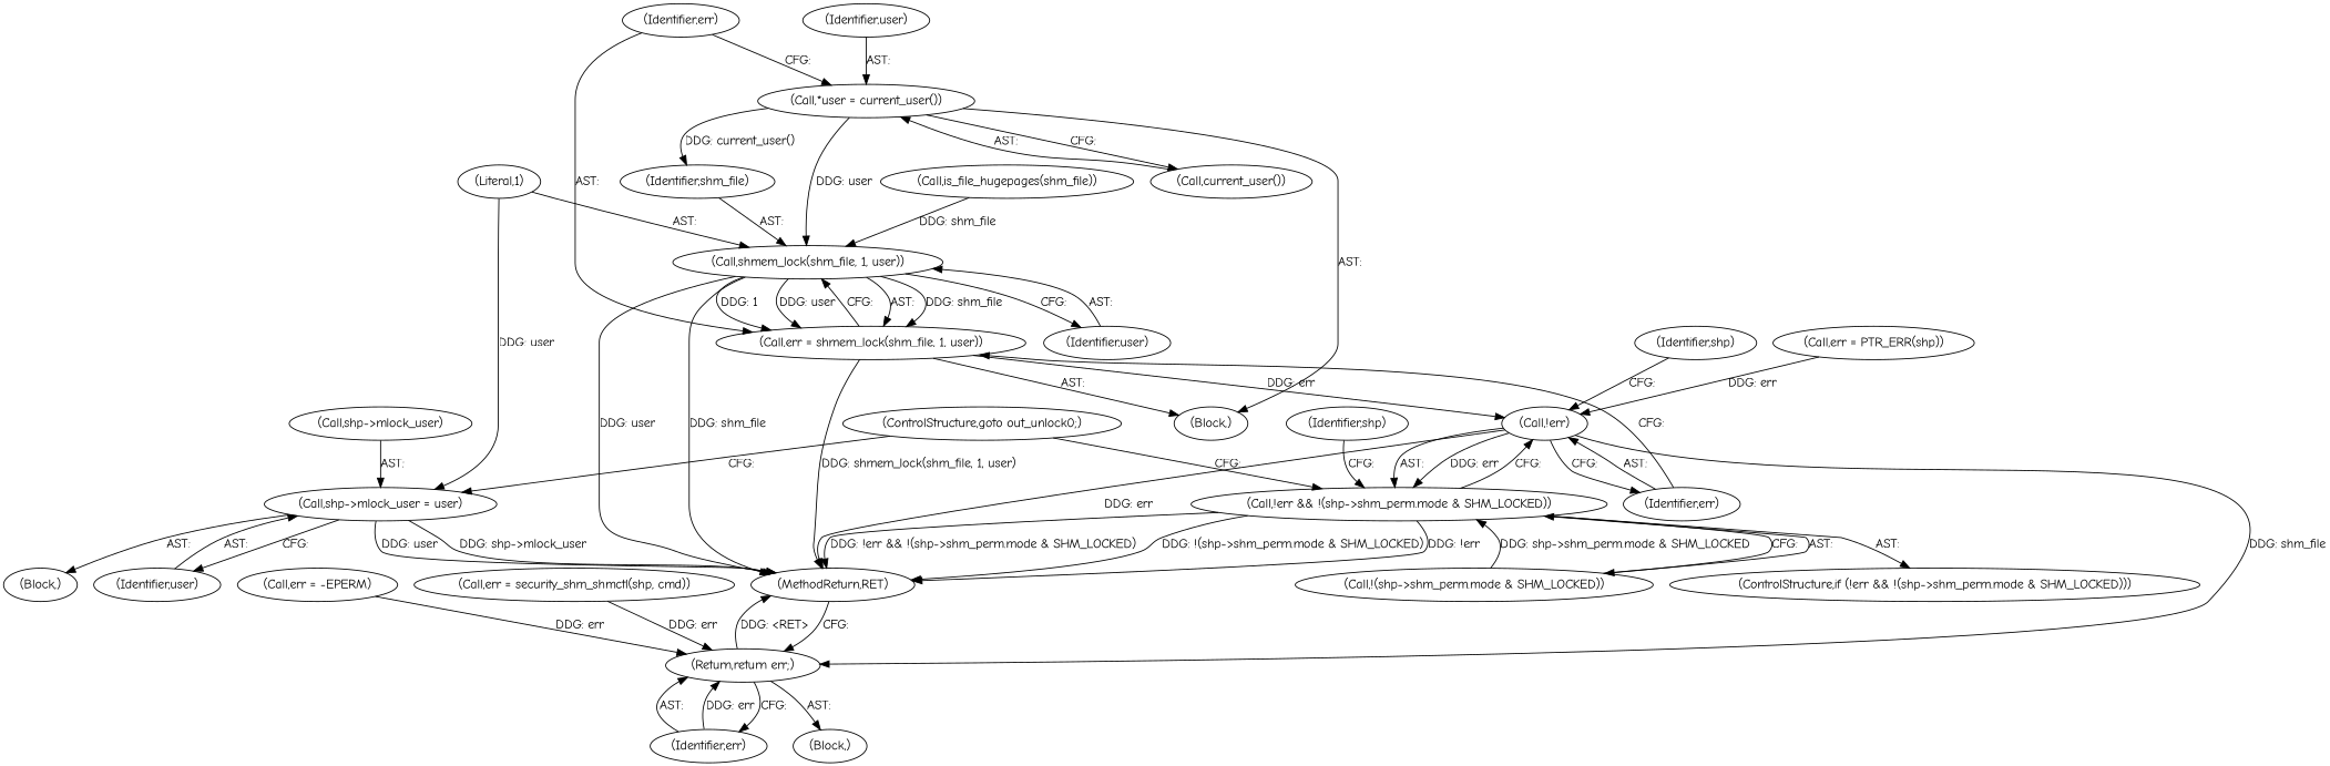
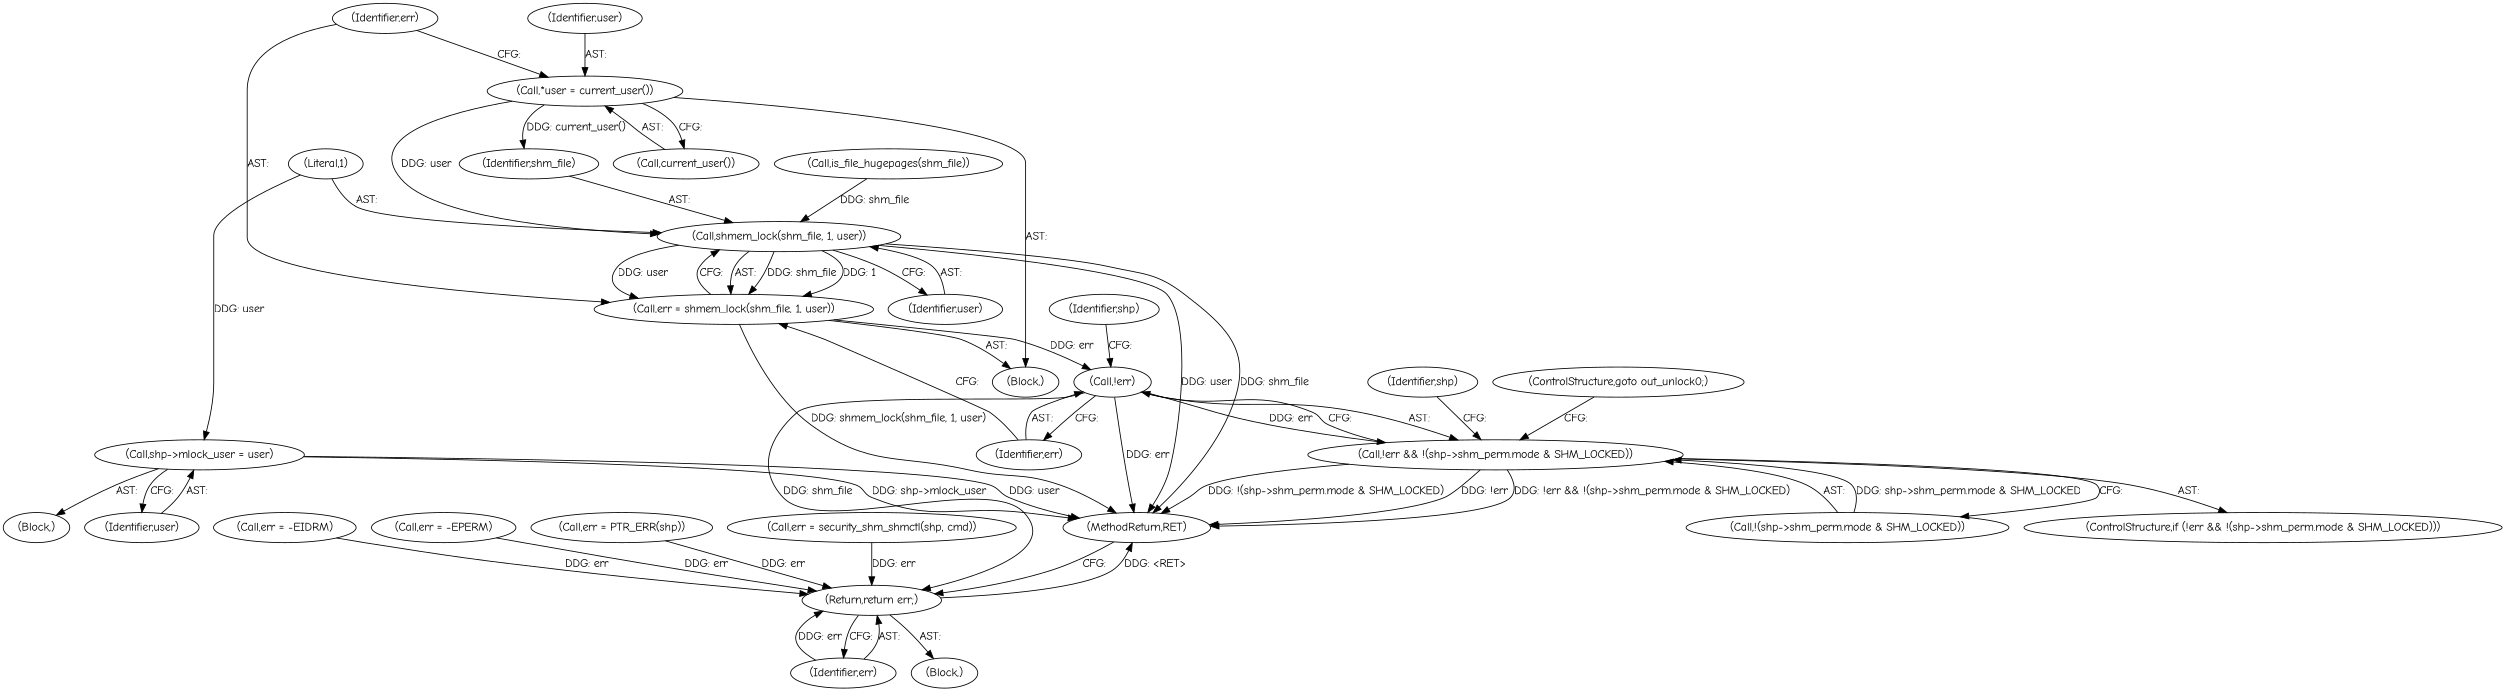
  digraph {
    fontname="Comic Neue"
    node [fontname="Comic Neue"]
    edge [fontname="Comic Neue"]
    n1 [label="(Call,*user = current_user())"]
    n2 [label="(Call,shmem_lock(shm_file, 1, user))"]
    n3 [label="(Block,)"]
    n4 [label="(Call,current_user())"]
    n5 [label="(Identifier,shm_file)"]
    n6 [label="(MethodReturn,RET)"]
    n7 [label="(Call,err = shmem_lock(shm_file, 1, user))"]
    n8 [label="(Identifier,user)"]
    n9 [label="(Return,return err;)"]
    n10 [label="(Call,!err)"]
    n11 [label="(Call,shp->mlock_user = user)"]
    n12 [label="(Block,)"]
    n13 [label="(Identifier,user)"]
    n14 [label="(Call,!err && !(shp->shm_perm.mode & SHM_LOCKED))"]
    n15 [label="(Identifier,err)"]
    n16 [label="(Call,!(shp->shm_perm.mode & SHM_LOCKED))"]
    n17 [label="(ControlStructure,if (!err && !(shp->shm_perm.mode & SHM_LOCKED)))"]
    n18 [label="(Identifier,err)"]
    n19 [label="(Block,)"]
    n20 [label="(Call,is_file_hugepages(shm_file))"]
+   n21 [label="(Call,err = -EIDRM)"]
    n22 [label="(Call,err = -EPERM)"]
    n23 [label="(Identifier,shp)"]
    n24 [label="(ControlStructure,goto out_unlock0;)"]
    n25 [label="(Identifier,shp)"]
    n26 [label="(Call,err = PTR_ERR(shp))"]
    n27 [label="(Identifier,err)"]
-   n28 [label="(Call,shp->mlock_user)"]
    n29 [label="(Identifier,user)"]
    n30 [label="(Call,err = security_shm_shmctl(shp, cmd))"]
    n31 [label="(Literal,1)"]
    n1 -> n2 [label="DDG: user"]
    n1 -> n3 [label="AST: "]
    n1 -> n4 [label="CFG: "]
    n1 -> n5 [label="DDG: current_user()"]
    n2 -> n6 [label="DDG: user"]
    n2 -> n6 [label="DDG: shm_file"]
    n2 -> n7 [label="AST: "]
    n2 -> n7 [label="DDG: shm_file"]
    n2 -> n7 [label="DDG: 1"]
    n2 -> n7 [label="DDG: user"]
    n2 -> n8 [label="CFG: "]
    n4 -> n1 [label="AST: "]
    n5 -> n2 [label="AST: "]
    n6 -> n9 [label="CFG: "]
    n7 -> n2 [label="CFG: "]
    n7 -> n3 [label="AST: "]
    n7 -> n6 [label="DDG: shmem_lock(shm_file, 1, user)"]
    n7 -> n10 [label="DDG: err"]
    n8 -> n2 [label="AST: "]
    n9 -> n6 [label="DDG: <RET>"]
    n9 -> n18 [label="CFG: "]
    n9 -> n19 [label="AST: "]
    n10 -> n6 [label="DDG: err"]
    n10 -> n9 [label="DDG: shm_file"]
    n10 -> n14 [label="AST: "]
    n10 -> n14 [label="DDG: err"]
    n10 -> n15 [label="CFG: "]
    n11 -> n6 [label="DDG: user"]
    n11 -> n6 [label="DDG: shp->mlock_user"]
    n11 -> n12 [label="AST: "]
    n11 -> n13 [label="CFG: "]
    n13 -> n11 [label="AST: "]
    n14 -> n6 [label="DDG: !(shp->shm_perm.mode & SHM_LOCKED)"]
    n14 -> n6 [label="DDG: !err"]
    n14 -> n6 [label="DDG: !err && !(shp->shm_perm.mode & SHM_LOCKED)"]
    n14 -> n10 [label="CFG: "]
    n14 -> n16 [label="CFG: "]
    n14 -> n17 [label="AST: "]
    n15 -> n7 [label="CFG: "]
    n15 -> n10 [label="AST: "]
    n16 -> n14 [label="AST: "]
    n16 -> n14 [label="DDG: shp->shm_perm.mode & SHM_LOCKED"]
    n18 -> n9 [label="AST: "]
    n18 -> n9 [label="DDG: err"]
    n20 -> n2 [label="DDG: shm_file"]
+   n21 -> n9 [label="DDG: err"]
    n22 -> n9 [label="DDG: err"]
    n23 -> n14 [label="CFG: "]
-   n24 -> n11 [label="CFG: "]
    n24 -> n14 [label="CFG: "]
    n25 -> n10 [label="CFG: "]
-   n26 -> n10 [label="DDG: err"]
+   n26 -> n9 [label="DDG: err"]
    n27 -> n1 [label="CFG: "]
    n27 -> n7 [label="AST: "]
-   n28 -> n11 [label="AST: "]
    n29 -> n1 [label="AST: "]
    n30 -> n9 [label="DDG: err"]
    n31 -> n2 [label="AST: "]
    n31 -> n11 [label="DDG: user"]
  }
